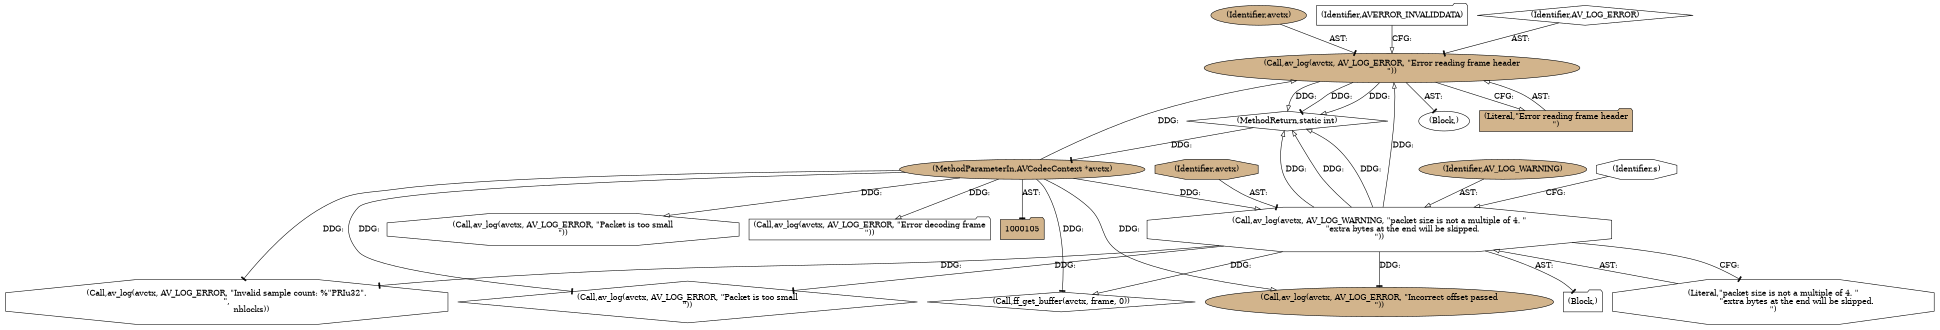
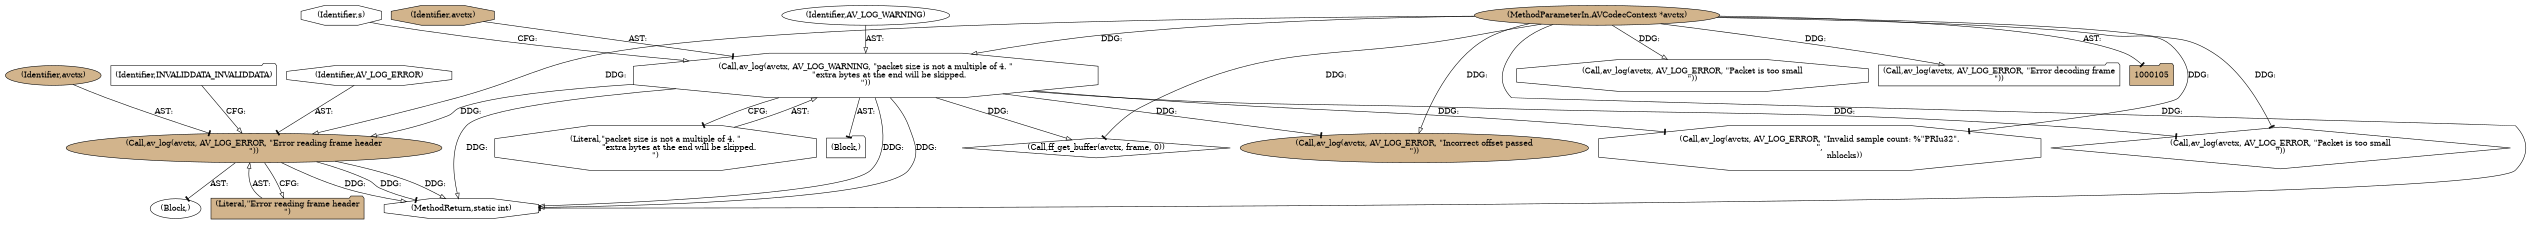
  digraph {
    node [fillcolor=white shape=octagon style=filled]
    edge [arrowhead=onormal]
    n1 [fillcolor=tan label="(Call,av_log(avctx, AV_LOG_ERROR, \"Error reading frame header\n\"))" shape=ellipse]
-   n2 [label="(MethodReturn,static int)" shape=diamond]
+   n2 [label="(MethodReturn,static int)"]
    n3 [label="(Block,)" shape=ellipse]
    n4 [fillcolor=tan label="(Literal,\"Error reading frame header\n\")" shape=folder]
    n5 [label="(Call,av_log(avctx, AV_LOG_WARNING, \"packet size is not a multiple of 4. \"\n                   \"extra bytes at the end will be skipped.\n\"))"]
    n6 [label="(Call,ff_get_buffer(avctx, frame, 0))" shape=diamond]
    n7 [fillcolor=tan label="(Call,av_log(avctx, AV_LOG_ERROR, \"Incorrect offset passed\n\"))" shape=ellipse]
    n8 [label="(Literal,\"packet size is not a multiple of 4. \"\n                   \"extra bytes at the end will be skipped.\n\")"]
    n9 [label="(Block,)" shape=folder]
    n10 [label="(Call,av_log(avctx, AV_LOG_ERROR, \"Invalid sample count: %\"PRIu32\".\n\",\n                    nblocks))"]
    n11 [label="(Call,av_log(avctx, AV_LOG_ERROR, \"Packet is too small\n\"))" shape=diamond]
    n12 [fillcolor=tan label="(MethodParameterIn,AVCodecContext *avctx)" shape=ellipse]
    n13 [label="(Call,av_log(avctx, AV_LOG_ERROR, \"Packet is too small\n\"))"]
    n14 [label="(Call,av_log(avctx, AV_LOG_ERROR, \"Error decoding frame\n\"))" shape=folder]
    1000105 [fillcolor=tan shape=folder]
-   n16 [fillcolor=tan label="(Identifier,AV_LOG_WARNING)" shape=ellipse]
+   n16 [label="(Identifier,AV_LOG_WARNING)" shape=ellipse]
    n17 [fillcolor=tan label="(Identifier,avctx)" shape=ellipse]
-   n18 [label="(Identifier,AVERROR_INVALIDDATA)" shape=folder]
+   n18 [label="(Identifier,INVALIDDATA_INVALIDDATA)" shape=folder]
    n19 [label="(Identifier,s)"]
-   n20 [label="(Identifier,AV_LOG_ERROR)" shape=diamond]
+   n20 [label="(Identifier,AV_LOG_ERROR)"]
    n21 [fillcolor=tan label="(Identifier,avctx)"]
    n1 -> n2 [label="DDG: "]
    n1 -> n2 [label="DDG: "]
    n1 -> n2 [arrowhead=tee label="DDG: "]
    n1 -> n3 [arrowhead=tee label="AST: "]
    n1 -> n4 [label="CFG: "]
    n4 -> n1 [label="AST: "]
    n5 -> n1 [label="DDG: "]
    n5 -> n2 [label="DDG: "]
    n5 -> n2 [label="DDG: "]
    n5 -> n2 [label="DDG: "]
    n5 -> n6 [label="DDG: "]
    n5 -> n7 [arrowhead=tee label="DDG: "]
    n5 -> n8 [arrowhead=tee label="CFG: "]
    n5 -> n9 [arrowhead=tee label="AST: "]
    n5 -> n10 [arrowhead=tee label="DDG: "]
    n5 -> n11 [arrowhead=tee label="DDG: "]
    n8 -> n5 [label="AST: "]
    n12 -> n1 [label="DDG: "]
-   n2 -> n12 [arrowhead=tee label="DDG: "]
+   n12 -> n2 [arrowhead=tee label="DDG: "]
    n12 -> n5 [label="DDG: "]
    n12 -> n6 [arrowhead=tee label="DDG: "]
    n12 -> n7 [label="DDG: "]
    n12 -> n10 [arrowhead=tee label="DDG: "]
    n12 -> n11 [arrowhead=tee label="DDG: "]
    n12 -> n13 [label="DDG: "]
    n12 -> n14 [label="DDG: "]
    n12 -> 1000105 [arrowhead=tee label="AST: "]
    n16 -> n5 [label="AST: "]
    n17 -> n1 [arrowhead=tee label="AST: "]
    n18 -> n1 [label="CFG: "]
    n19 -> n5 [label="CFG: "]
    n20 -> n1 [arrowhead=tee label="AST: "]
    n21 -> n5 [arrowhead=tee label="AST: "]
  }
